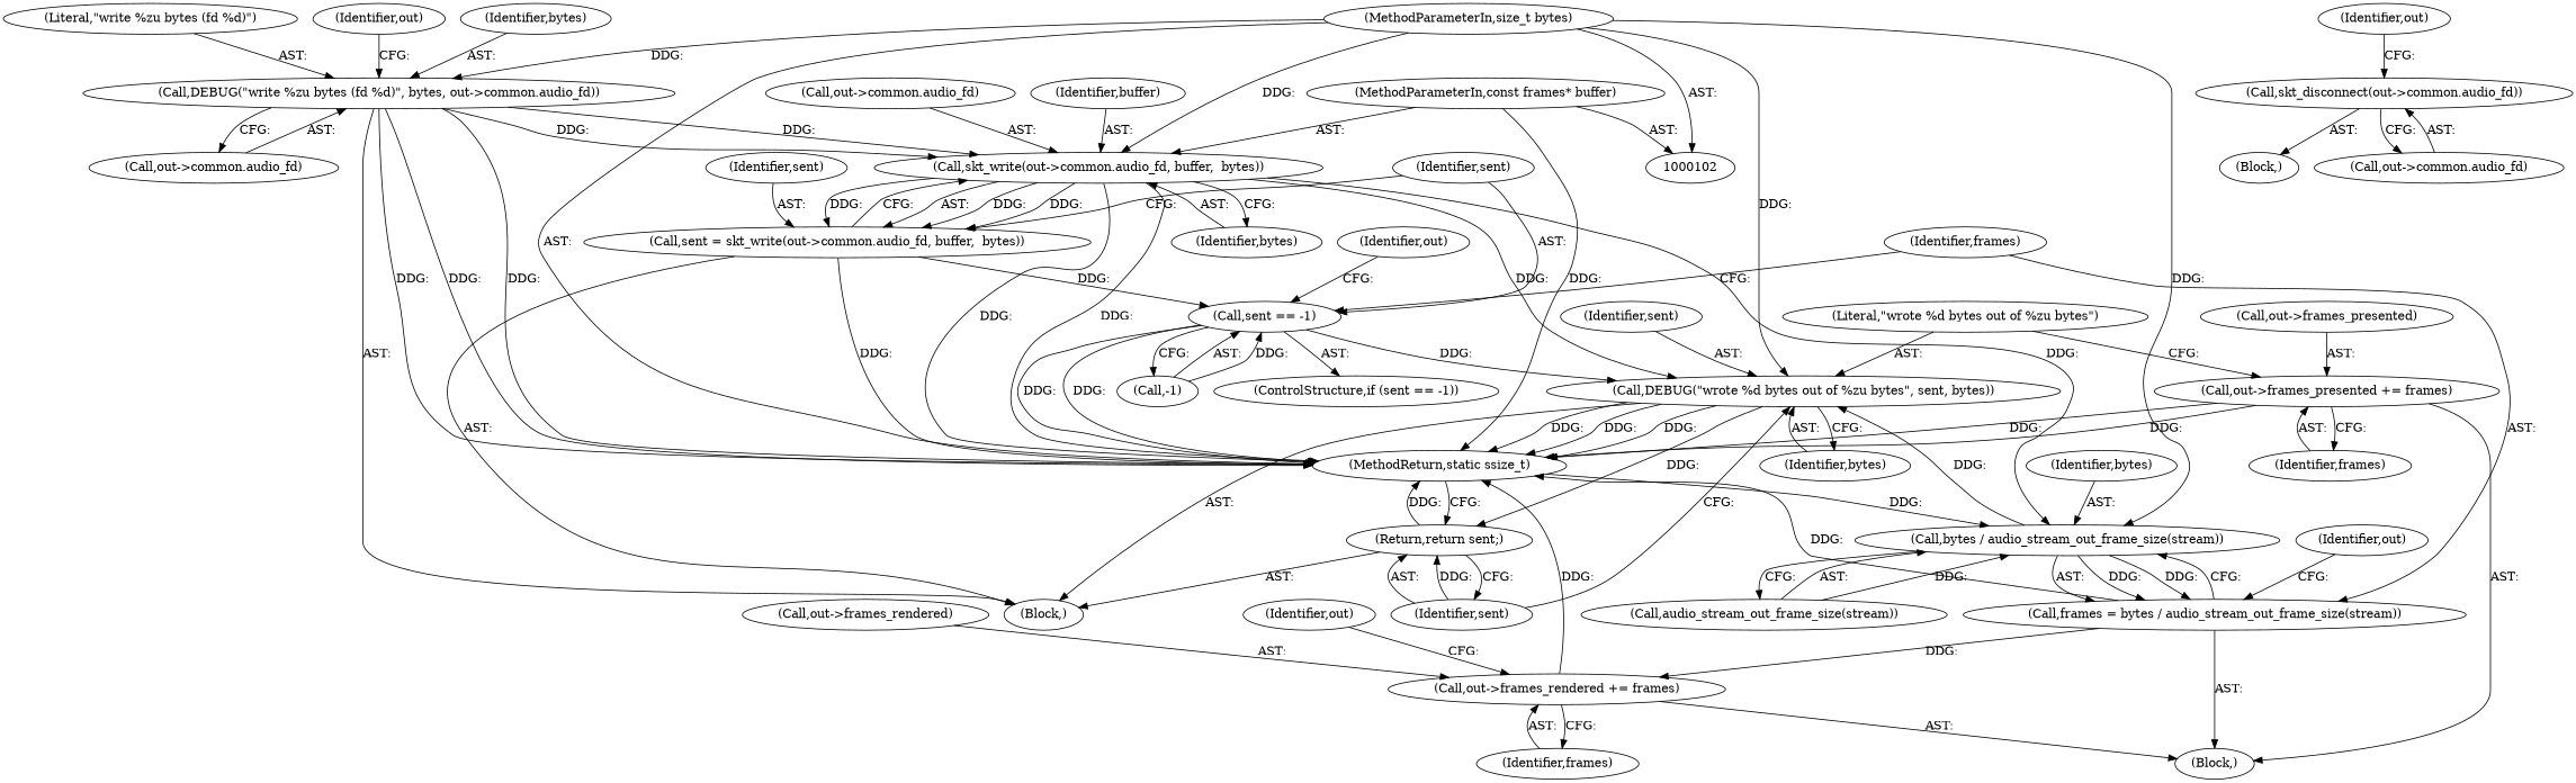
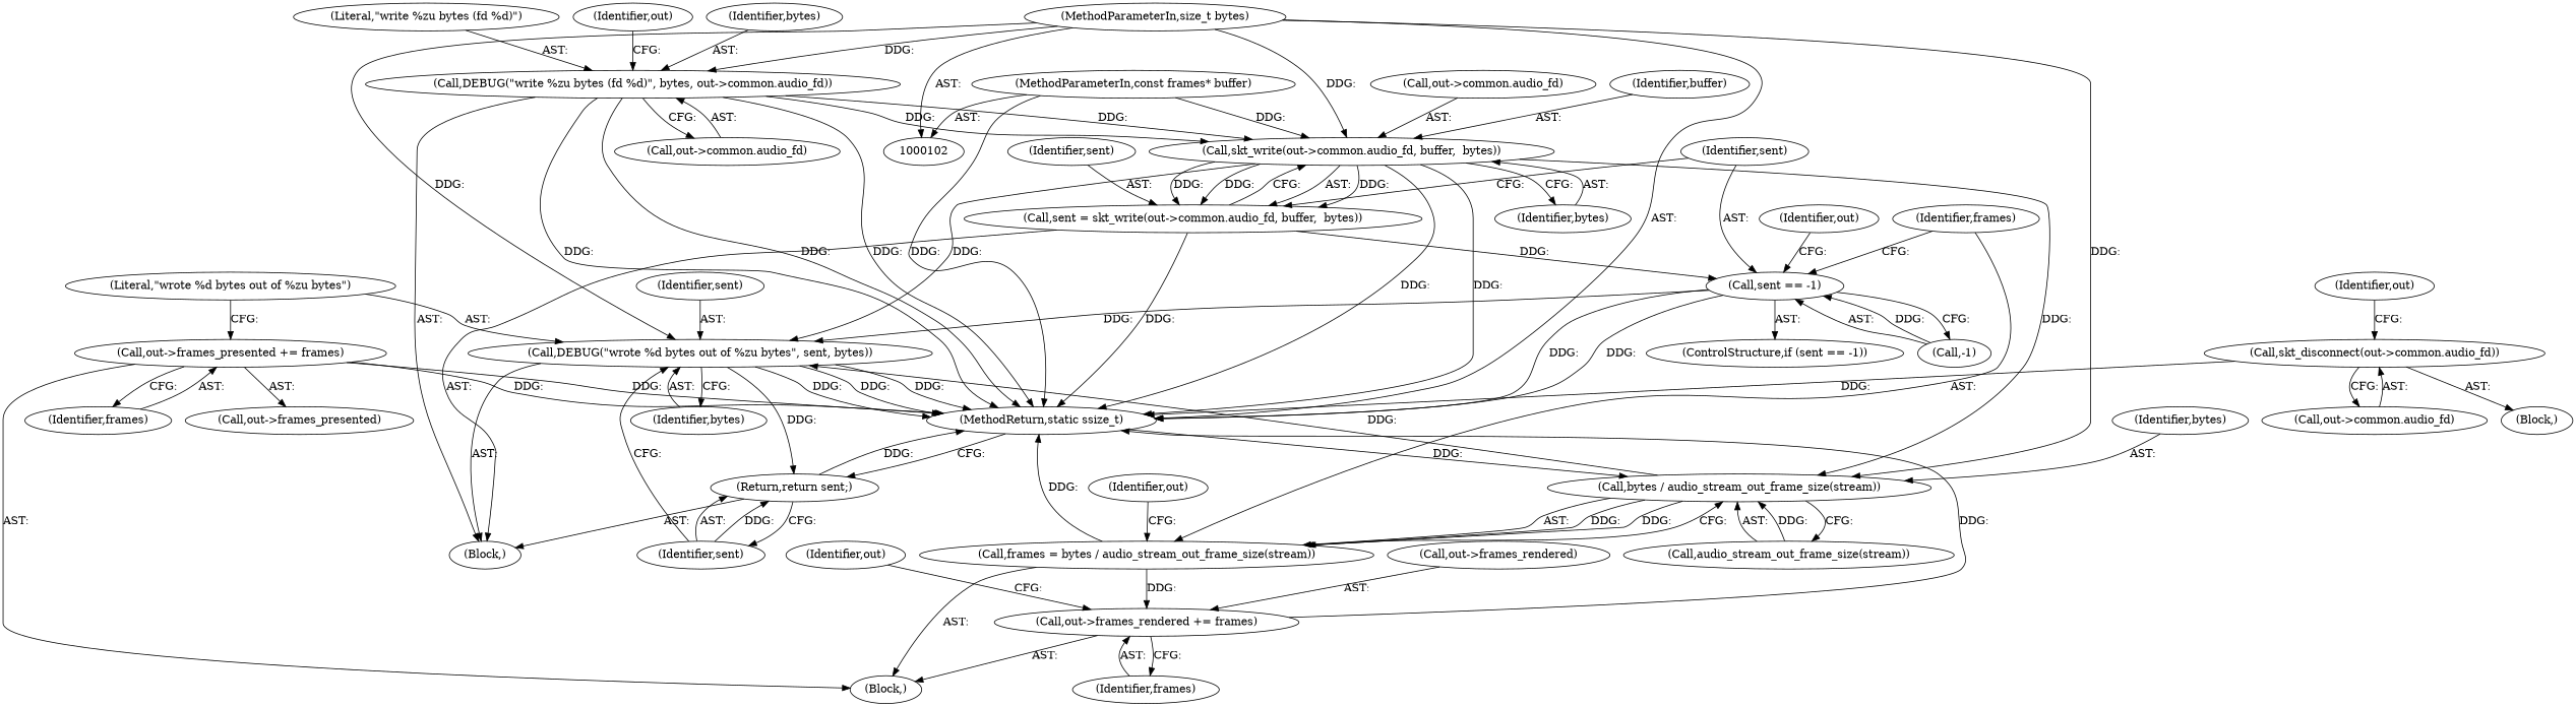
  digraph {
    n1 [label="(Call,skt_write(out->common.audio_fd, buffer,  bytes))"]
    n2 [label="(Call,sent = skt_write(out->common.audio_fd, buffer,  bytes))"]
    n3 [label="(Call,DEBUG(\"wrote %d bytes out of %zu bytes\", sent, bytes))"]
    n4 [label="(Call,bytes / audio_stream_out_frame_size(stream))"]
    n5 [label="(Identifier,bytes)"]
    n6 [label="(MethodReturn,static ssize_t)"]
    n7 [label="(Block,)"]
    n8 [label="(Call,sent == -1)"]
    n9 [label="(Return,return sent;)"]
    n10 [label="(Identifier,bytes)"]
    n11 [label="(Call,skt_disconnect(out->common.audio_fd))"]
    n12 [label="(Block,)"]
    n13 [label="(Call,out->common.audio_fd)"]
    n14 [label="(Call,frames = bytes / audio_stream_out_frame_size(stream))"]
    n15 [label="(Call,audio_stream_out_frame_size(stream))"]
    n16 [label="(Call,DEBUG(\"write %zu bytes (fd %d)\", bytes, out->common.audio_fd))"]
    n17 [label="(Call,out->common.audio_fd)"]
    n18 [label="(MethodParameterIn,size_t bytes)"]
    1000102
    n20 [label="(MethodParameterIn,const frames* buffer)"]
    n21 [label="(Call,-1)"]
    n22 [label="(ControlStructure,if (sent == -1))"]
    n23 [label="(Identifier,sent)"]
    n24 [label="(Call,out->frames_rendered += frames)"]
    n25 [label="(Block,)"]
    n26 [label="(Identifier,frames)"]
    n27 [label="(Call,out->frames_presented += frames)"]
    n28 [label="(Identifier,frames)"]
    n29 [label="(Identifier,sent)"]
    n30 [label="(Identifier,sent)"]
    n31 [label="(Call,out->frames_presented)"]
    n32 [label="(Identifier,frames)"]
    n33 [label="(Identifier,out)"]
    n34 [label="(Literal,\"wrote %d bytes out of %zu bytes\")"]
    n35 [label="(Call,out->frames_rendered)"]
    n36 [label="(Identifier,out)"]
    n37 [label="(Literal,\"write %zu bytes (fd %d)\")"]
    n38 [label="(Identifier,out)"]
    n39 [label="(Identifier,out)"]
    n40 [label="(Identifier,bytes)"]
    n41 [label="(Identifier,sent)"]
    n42 [label="(Identifier,bytes)"]
    n43 [label="(Identifier,out)"]
    n44 [label="(Call,out->common.audio_fd)"]
    n45 [label="(Identifier,buffer)"]
    n1 -> n2 [label="AST: "]
    n1 -> n2 [label="DDG: "]
    n1 -> n2 [label="DDG: "]
    n1 -> n2 [label="DDG: "]
    n1 -> n3 [label="DDG: "]
    n1 -> n4 [label="DDG: "]
    n1 -> n5 [label="CFG: "]
    n1 -> n6 [label="DDG: "]
    n1 -> n6 [label="DDG: "]
    n2 -> n1 [label="CFG: "]
    n2 -> n6 [label="DDG: "]
    n2 -> n7 [label="AST: "]
    n2 -> n8 [label="DDG: "]
    n3 -> n6 [label="DDG: "]
    n3 -> n6 [label="DDG: "]
    n3 -> n6 [label="DDG: "]
    n3 -> n7 [label="AST: "]
    n3 -> n9 [label="DDG: "]
    n3 -> n10 [label="CFG: "]
    n4 -> n3 [label="DDG: "]
    n4 -> n14 [label="AST: "]
    n4 -> n14 [label="DDG: "]
    n4 -> n14 [label="DDG: "]
    n4 -> n15 [label="CFG: "]
    n5 -> n1 [label="AST: "]
    n6 -> n4 [label="DDG: "]
    n6 -> n9 [label="CFG: "]
    n8 -> n3 [label="DDG: "]
    n8 -> n6 [label="DDG: "]
    n8 -> n6 [label="DDG: "]
    n8 -> n21 [label="CFG: "]
    n8 -> n22 [label="AST: "]
    n9 -> n6 [label="DDG: "]
    n9 -> n7 [label="AST: "]
    n9 -> n23 [label="CFG: "]
    n10 -> n3 [label="AST: "]
+   n11 -> n6 [label="DDG: "]
    n11 -> n12 [label="AST: "]
    n11 -> n13 [label="CFG: "]
    n13 -> n11 [label="AST: "]
    n14 -> n4 [label="CFG: "]
    n14 -> n6 [label="DDG: "]
    n14 -> n24 [label="DDG: "]
    n14 -> n25 [label="AST: "]
    n15 -> n4 [label="AST: "]
    n15 -> n4 [label="DDG: "]
    n16 -> n1 [label="DDG: "]
    n16 -> n1 [label="DDG: "]
    n16 -> n6 [label="DDG: "]
    n16 -> n6 [label="DDG: "]
    n16 -> n6 [label="DDG: "]
    n16 -> n7 [label="AST: "]
    n16 -> n17 [label="CFG: "]
    n17 -> n16 [label="AST: "]
    n18 -> n1 [label="DDG: "]
    n18 -> n3 [label="DDG: "]
    n18 -> n4 [label="DDG: "]
    n18 -> n6 [label="AST: "]
    n18 -> n16 [label="DDG: "]
    n18 -> 1000102 [label="AST: "]
-   n20 -> n1 [label="AST: "]
+   n20 -> n1 [label="DDG: "]
    n20 -> n6 [label="DDG: "]
    n20 -> 1000102 [label="AST: "]
    n21 -> n8 [label="AST: "]
    n21 -> n8 [label="DDG: "]
    n23 -> n3 [label="CFG: "]
    n23 -> n9 [label="AST: "]
    n23 -> n9 [label="DDG: "]
    n24 -> n6 [label="DDG: "]
    n24 -> n25 [label="AST: "]
    n24 -> n26 [label="CFG: "]
    n26 -> n24 [label="AST: "]
    n27 -> n6 [label="DDG: "]
    n27 -> n6 [label="DDG: "]
    n27 -> n25 [label="AST: "]
    n27 -> n28 [label="CFG: "]
    n28 -> n27 [label="AST: "]
    n29 -> n2 [label="AST: "]
    n30 -> n2 [label="CFG: "]
    n30 -> n8 [label="AST: "]
-   n31 -> n27 [label="AST: "]
+   n27 -> n31 [label="AST: "]
    n32 -> n8 [label="CFG: "]
    n32 -> n14 [label="AST: "]
    n33 -> n24 [label="CFG: "]
    n34 -> n3 [label="AST: "]
    n34 -> n27 [label="CFG: "]
    n35 -> n24 [label="AST: "]
    n36 -> n11 [label="CFG: "]
    n37 -> n16 [label="AST: "]
    n38 -> n14 [label="CFG: "]
    n39 -> n16 [label="CFG: "]
    n40 -> n4 [label="AST: "]
    n41 -> n3 [label="AST: "]
    n42 -> n16 [label="AST: "]
    n43 -> n8 [label="CFG: "]
    n44 -> n1 [label="AST: "]
    n45 -> n1 [label="AST: "]
  }
